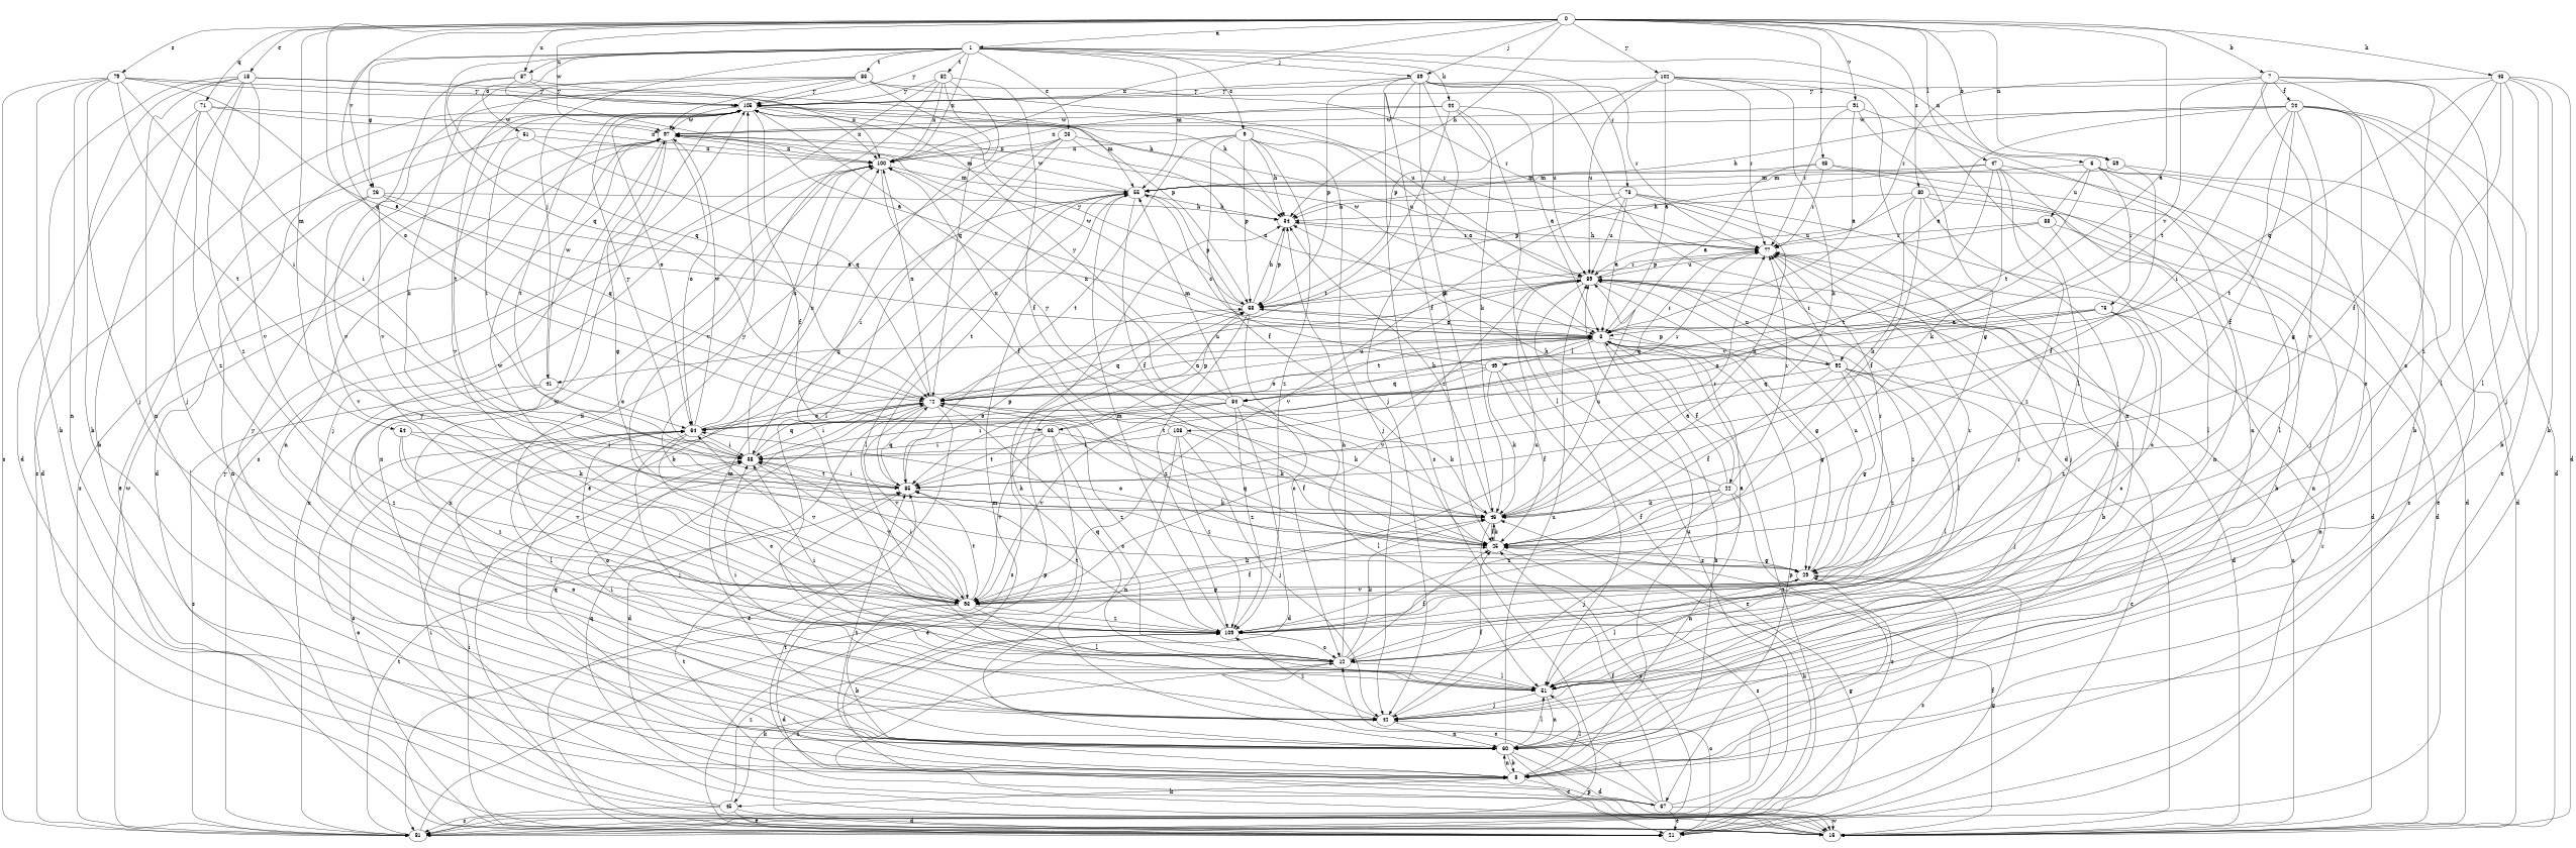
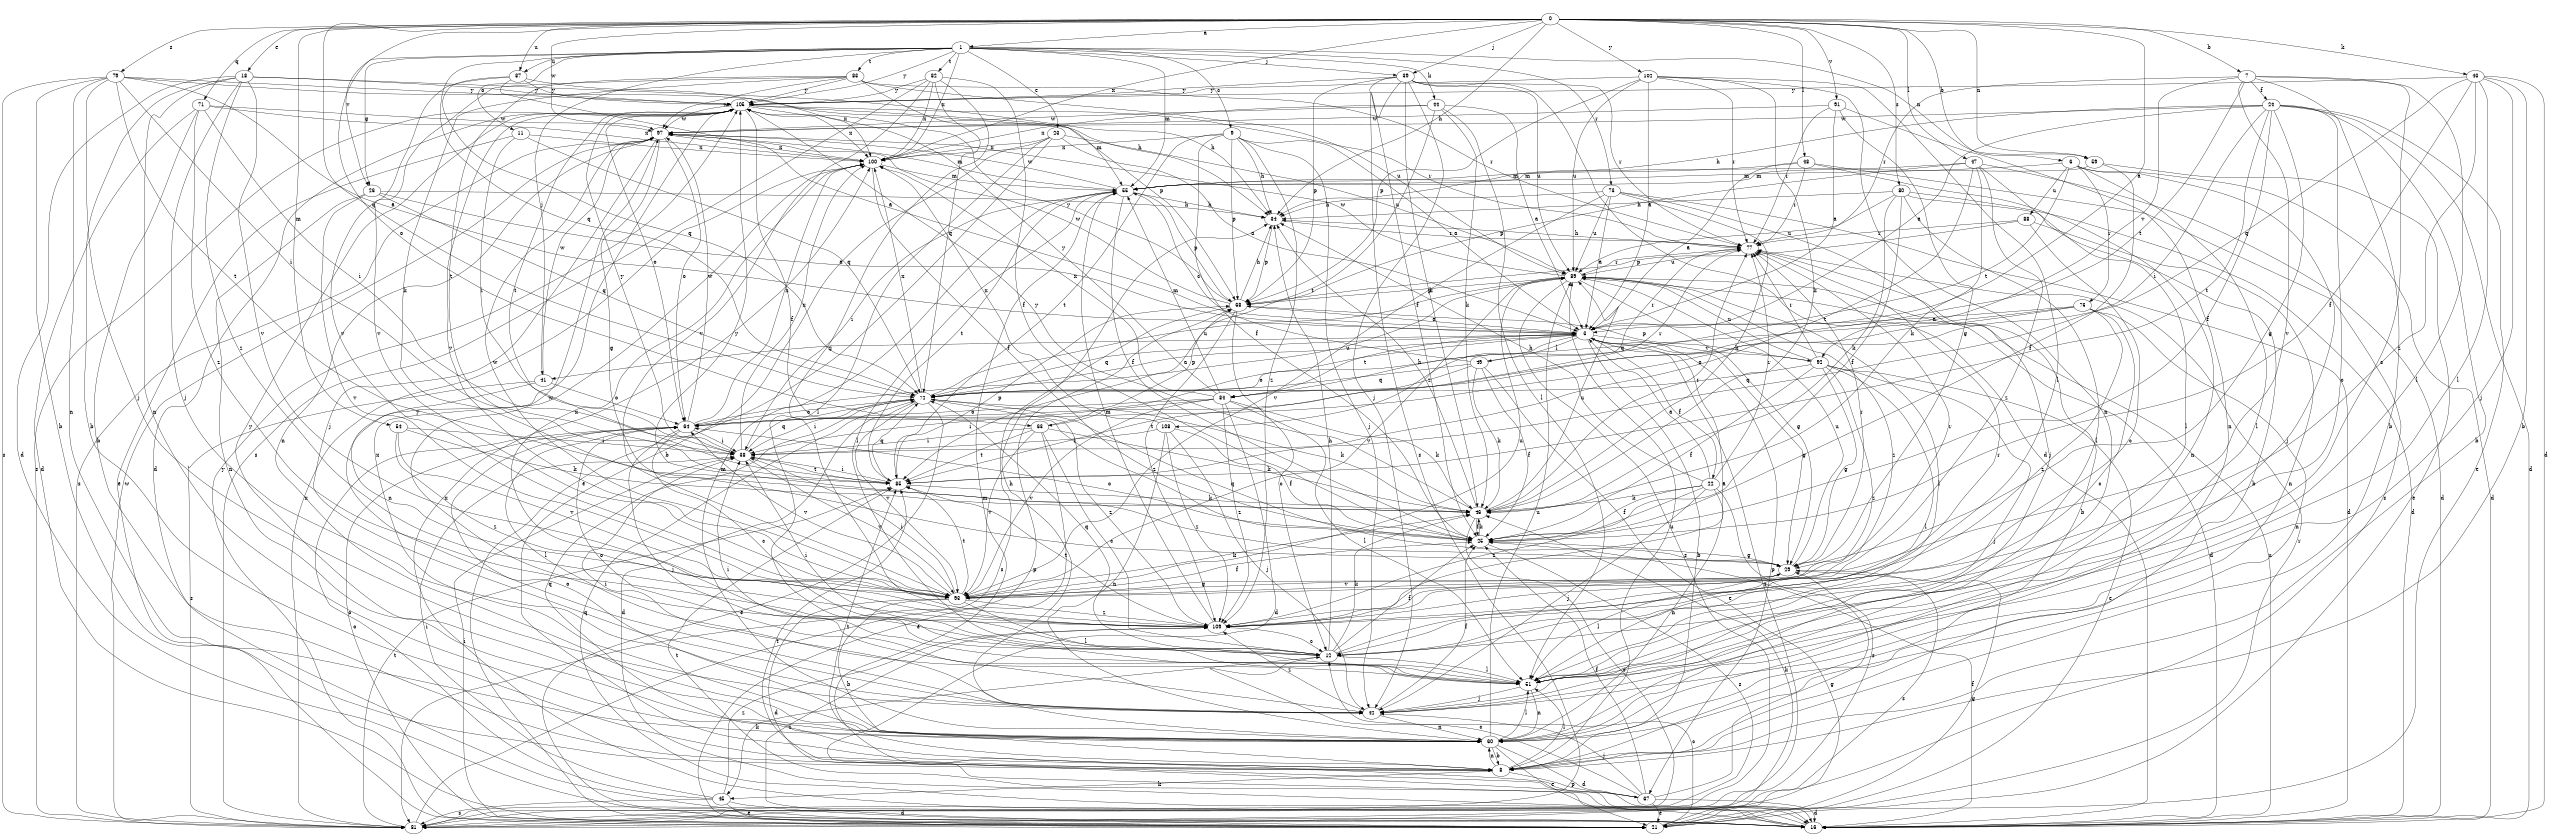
  strict digraph {
    0
    1
    3
    6
    7
    18
    34
    39
    43
    47
    48
    54
    59
    71
    72
    79
    80
    87
    91
    97
    100
    102
    26
    9
    n25 [label=23]
    41
    44
    55
-   61
+   61 [label=11]
    63
    73
    82
    83
    105
    92
    8
    22
    29
    49
    67
    81
    84
    108
    16
    42
    51
    76
    88
    12
    24
    77
    93
    60
    109
    68
    89
    25
    46
    85
    38
    21
    64
    45
    0 -> 1 [label=a]
    0 -> 3 [label=a]
    0 -> 6 [label=b]
    0 -> 7 [label=b]
    0 -> 18 [label=e]
    0 -> 34 [label=h]
    0 -> 39 [label=j]
    0 -> 43 [label=k]
    0 -> 47 [label=l]
    0 -> 48 [label=l]
    0 -> 54 [label=m]
    0 -> 59 [label=n]
    0 -> 71 [label=q]
    0 -> 72 [label=q]
    0 -> 79 [label=s]
    0 -> 80 [label=s]
    0 -> 87 [label=u]
    0 -> 91 [label=v]
    0 -> 97 [label=w]
    0 -> 100 [label=x]
    0 -> 102 [label=y]
    0 -> 26 [label=v]
    1 -> 39 [label=j]
    1 -> 59 [label=n]
    1 -> 72 [label=q]
    1 -> 87 [label=u]
    1 -> 100 [label=x]
    1 -> 26 [label=g]
    1 -> 9 [label=c]
    1 -> n25 [label=e]
    1 -> 41 [label=j]
    1 -> 44 [label=k]
    1 -> 55 [label=m]
    1 -> 61 [label=o]
    1 -> 63 [label=o]
    1 -> 73 [label=r]
    1 -> 82 [label=t]
    1 -> 83 [label=t]
    1 -> 105 [label=y]
    3 -> 72 [label=q]
    3 -> 41 [label=j]
    3 -> 63 [label=o]
    3 -> 92 [label=v]
    3 -> 8 [label=b]
    3 -> 22 [label=f]
    3 -> 29 [label=g]
    3 -> 49 [label=l]
    3 -> 67 [label=p]
    3 -> 81 [label=s]
    3 -> 84 [label=t]
    3 -> 108 [label=z]
    6 -> 55 [label=m]
    6 -> 84 [label=t]
    6 -> 16 [label=d]
    6 -> 42 [label=j]
    6 -> 51 [label=l]
    6 -> 76 [label=r]
    6 -> 88 [label=u]
    7 -> 92 [label=v]
    7 -> 8 [label=b]
    7 -> 84 [label=t]
    7 -> 51 [label=l]
    7 -> 12 [label=c]
    7 -> 24 [label=f]
    7 -> 77 [label=r]
    7 -> 93 [label=v]
    18 -> 34 [label=h]
    18 -> 105 [label=y]
    18 -> 8 [label=b]
    18 -> 16 [label=d]
    18 -> 42 [label=j]
    18 -> 93 [label=v]
    18 -> 60 [label=n]
    18 -> 109 [label=z]
    34 -> 77 [label=r]
    34 -> 68 [label=p]
    39 -> 105 [label=y]
    39 -> 81 [label=s]
    39 -> 16 [label=d]
    39 -> 42 [label=j]
    39 -> 77 [label=r]
    39 -> 68 [label=p]
    39 -> 89 [label=u]
    39 -> 25 [label=f]
    39 -> 46 [label=k]
    43 -> 72 [label=q]
    43 -> 105 [label=y]
    43 -> 8 [label=b]
    43 -> 16 [label=d]
    43 -> 42 [label=j]
    43 -> 51 [label=l]
    43 -> 109 [label=z]
    43 -> 25 [label=f]
    47 -> 55 [label=m]
    47 -> 16 [label=d]
    47 -> 51 [label=l]
    47 -> 109 [label=z]
    47 -> 68 [label=p]
    47 -> 46 [label=k]
    47 -> 85 [label=t]
    48 -> 3 [label=a]
    48 -> 55 [label=m]
    48 -> 81 [label=s]
    48 -> 77 [label=r]
    48 -> 60 [label=n]
    54 -> 93 [label=v]
    54 -> 109 [label=z]
    54 -> 46 [label=k]
    54 -> 38 [label=i]
    59 -> 55 [label=m]
    59 -> 25 [label=f]
    59 -> 21 [label=e]
    71 -> 97 [label=w]
    71 -> 100 [label=x]
    71 -> 8 [label=b]
    71 -> 16 [label=d]
    71 -> 109 [label=z]
    71 -> 38 [label=i]
    72 -> 3 [label=a]
    72 -> 100 [label=x]
    72 -> 16 [label=d]
    72 -> 93 [label=v]
    72 -> 109 [label=z]
    72 -> 89 [label=u]
    72 -> 46 [label=k]
    72 -> 38 [label=i]
    72 -> 21 [label=e]
    72 -> 64 [label=o]
    79 -> 3 [label=a]
    79 -> 34 [label=h]
    79 -> 105 [label=y]
    79 -> 8 [label=b]
    79 -> 81 [label=s]
    79 -> 42 [label=j]
    79 -> 60 [label=n]
    79 -> 85 [label=t]
    79 -> 38 [label=i]
    80 -> 34 [label=h]
    80 -> 8 [label=b]
    80 -> 16 [label=d]
    80 -> 51 [label=l]
    80 -> 89 [label=u]
    80 -> 25 [label=f]
    80 -> 46 [label=k]
    87 -> 3 [label=a]
    87 -> 72 [label=q]
    87 -> 100 [label=x]
    87 -> 105 [label=y]
    87 -> 93 [label=v]
    91 -> 3 [label=a]
    91 -> 97 [label=w]
    91 -> 29 [label=g]
    91 -> 77 [label=r]
    91 -> 60 [label=n]
    97 -> 100 [label=x]
    97 -> 55 [label=m]
    97 -> 29 [label=g]
    97 -> 81 [label=s]
    97 -> 42 [label=j]
    97 -> 60 [label=n]
    97 -> 64 [label=o]
    100 -> 55 [label=m]
    100 -> 25 [label=f]
    102 -> 3 [label=a]
    102 -> 105 [label=y]
    102 -> 51 [label=l]
    102 -> 77 [label=r]
    102 -> 60 [label=n]
    102 -> 68 [label=p]
    102 -> 89 [label=u]
    102 -> 46 [label=k]
    26 -> 3 [label=a]
    26 -> 34 [label=h]
    26 -> 72 [label=q]
    26 -> 93 [label=v]
    26 -> 60 [label=n]
    9 -> 3 [label=a]
    9 -> 34 [label=h]
    9 -> 100 [label=x]
    9 -> 42 [label=j]
    9 -> 109 [label=z]
    9 -> 68 [label=p]
    9 -> 25 [label=f]
    9 -> 85 [label=t]
    n25 -> 3 [label=a]
    n25 -> 100 [label=x]
    n25 -> 8 [label=b]
    n25 -> 51 [label=l]
    n25 -> 89 [label=u]
    n25 -> 21 [label=e]
    41 -> 97 [label=w]
    41 -> 81 [label=s]
-   41 -> 109 [label=z]
+   41 -> 109 [label=n]
    41 -> 64 [label=o]
    44 -> 3 [label=a]
    44 -> 97 [label=w]
    44 -> 100 [label=x]
    44 -> 51 [label=l]
    44 -> 46 [label=k]
    44 -> 85 [label=t]
    55 -> 34 [label=h]
    55 -> 97 [label=w]
    55 -> 51 [label=l]
    55 -> 68 [label=p]
    55 -> 25 [label=f]
    55 -> 85 [label=t]
    55 -> 38 [label=i]
    61 -> 72 [label=q]
    61 -> 100 [label=x]
    61 -> 38 [label=i]
    61 -> 21 [label=e]
    63 -> 12 [label=c]
    63 -> 93 [label=v]
    63 -> 68 [label=p]
    63 -> 46 [label=k]
    63 -> 85 [label=t]
    63 -> 38 [label=i]
    63 -> 21 [label=e]
    73 -> 3 [label=a]
    73 -> 34 [label=h]
    73 -> 16 [label=d]
    73 -> 42 [label=j]
    73 -> 93 [label=v]
    73 -> 89 [label=u]
    73 -> 46 [label=k]
    82 -> 72 [label=q]
    82 -> 100 [label=x]
    82 -> 105 [label=y]
    82 -> 81 [label=s]
    82 -> 93 [label=v]
    82 -> 109 [label=z]
    82 -> 25 [label=f]
    83 -> 97 [label=w]
    83 -> 105 [label=y]
    83 -> 77 [label=r]
    83 -> 93 [label=v]
    83 -> 68 [label=p]
    83 -> 89 [label=u]
    83 -> 46 [label=k]
    83 -> 85 [label=t]
    105 -> 97 [label=w]
    105 -> 100 [label=x]
    105 -> 55 [label=m]
    105 -> 81 [label=s]
    105 -> 16 [label=d]
    105 -> 77 [label=r]
    105 -> 93 [label=v]
    105 -> 25 [label=f]
    105 -> 85 [label=t]
    105 -> 64 [label=o]
    92 -> 72 [label=q]
    92 -> 29 [label=g]
    92 -> 42 [label=j]
    92 -> 51 [label=l]
    92 -> 77 [label=r]
    92 -> 109 [label=z]
    92 -> 68 [label=p]
    92 -> 89 [label=u]
    92 -> 25 [label=f]
    92 -> 21 [label=e]
    8 -> 72 [label=q]
    8 -> 67 [label=p]
    8 -> 51 [label=l]
    8 -> 60 [label=n]
    8 -> 89 [label=u]
    8 -> 85 [label=t]
    8 -> 45 [label=k]
    22 -> 3 [label=a]
    22 -> 34 [label=h]
    22 -> 81 [label=s]
    22 -> 42 [label=j]
    22 -> 77 [label=r]
    22 -> 60 [label=n]
    22 -> 109 [label=z]
    22 -> 25 [label=f]
    22 -> 46 [label=k]
    29 -> 72 [label=q]
    29 -> 105 [label=y]
    29 -> 81 [label=s]
    29 -> 51 [label=l]
    29 -> 77 [label=r]
    29 -> 93 [label=v]
    29 -> 89 [label=u]
    49 -> 72 [label=q]
    49 -> 55 [label=c]
    49 -> 77 [label=r]
    49 -> 25 [label=f]
    49 -> 46 [label=k]
    49 -> 85 [label=t]
    49 -> 21 [label=e]
    67 -> 55 [label=m]
    67 -> 29 [label=g]
-   67 -> 16 [label=w]
+   67 -> 16 [label=d]
    67 -> 42 [label=j]
    67 -> 12 [label=c]
    67 -> 25 [label=f]
    67 -> 85 [label=t]
    67 -> 21 [label=e]
    81 -> 97 [label=w]
    81 -> 100 [label=x]
    81 -> 68 [label=p]
    81 -> 85 [label=t]
    84 -> 100 [label=x]
    84 -> 55 [label=m]
    84 -> 105 [label=y]
    84 -> 16 [label=d]
    84 -> 51 [label=l]
    84 -> 93 [label=v]
    84 -> 109 [label=z]
    84 -> 46 [label=k]
    84 -> 38 [label=i]
    84 -> 64 [label=o]
    108 -> 100 [label=x]
    108 -> 42 [label=j]
    108 -> 60 [label=n]
    108 -> 109 [label=z]
    108 -> 25 [label=f]
    108 -> 38 [label=i]
    16 -> 72 [label=q]
    16 -> 100 [label=x]
    16 -> 89 [label=u]
    16 -> 25 [label=f]
    16 -> 85 [label=t]
    42 -> 105 [label=y]
    42 -> 60 [label=n]
    42 -> 109 [label=z]
    42 -> 25 [label=f]
    42 -> 38 [label=i]
    51 -> 42 [label=j]
    51 -> 60 [label=n]
    51 -> 38 [label=i]
    51 -> 64 [label=o]
    76 -> 3 [label=a]
    76 -> 72 [label=q]
    76 -> 12 [label=c]
    76 -> 60 [label=n]
    76 -> 109 [label=z]
    76 -> 64 [label=o]
    88 -> 12 [label=c]
    88 -> 77 [label=r]
    88 -> 60 [label=n]
    88 -> 68 [label=p]
    12 -> 34 [label=h]
    12 -> 72 [label=q]
    12 -> 97 [label=w]
    12 -> 100 [label=x]
    12 -> 51 [label=l]
    12 -> 77 [label=r]
    12 -> 25 [label=f]
    12 -> 46 [label=k]
    12 -> 38 [label=i]
    12 -> 45 [label=k]
    24 -> 3 [label=a]
    24 -> 34 [label=h]
    24 -> 97 [label=w]
    24 -> 8 [label=b]
    24 -> 29 [label=g]
    24 -> 16 [label=d]
    24 -> 12 [label=c]
    24 -> 25 [label=f]
    24 -> 85 [label=t]
    24 -> 38 [label=i]
    24 -> 21 [label=e]
    77 -> 34 [label=h]
    77 -> 8 [label=b]
    77 -> 89 [label=u]
    93 -> 97 [label=w]
    93 -> 8 [label=b]
    93 -> 29 [label=g]
    93 -> 16 [label=d]
    93 -> 51 [label=l]
    93 -> 77 [label=r]
    93 -> 109 [label=z]
    93 -> 89 [label=u]
    93 -> 25 [label=f]
    93 -> 46 [label=k]
    93 -> 85 [label=t]
    93 -> 38 [label=i]
    93 -> 64 [label=v]
    60 -> 34 [label=h]
    60 -> 100 [label=x]
    60 -> 55 [label=m]
    60 -> 105 [label=y]
    60 -> 8 [label=b]
    60 -> 16 [label=d]
    60 -> 51 [label=l]
    60 -> 89 [label=u]
    60 -> 21 [label=e]
    60 -> 64 [label=o]
    109 -> 3 [label=a]
    109 -> 55 [label=m]
    109 -> 12 [label=c]
    109 -> 85 [label=t]
    68 -> 3 [label=a]
    68 -> 34 [label=h]
    68 -> 97 [label=w]
    68 -> 105 [label=y]
    68 -> 81 [label=s]
    68 -> 12 [label=c]
    68 -> 109 [label=z]
    89 -> 97 [label=w]
    89 -> 29 [label=g]
    89 -> 81 [label=s]
    89 -> 16 [label=d]
    89 -> 51 [label=l]
    89 -> 77 [label=r]
    89 -> 93 [label=v]
    89 -> 109 [label=z]
    89 -> 68 [label=p]
    25 -> 29 [label=g]
    25 -> 81 [label=s]
    25 -> 46 [label=k]
    25 -> 64 [label=o]
    46 -> 34 [label=h]
    46 -> 105 [label=y]
    46 -> 81 [label=s]
    46 -> 77 [label=r]
    46 -> 89 [label=u]
    46 -> 25 [label=f]
    85 -> 72 [label=q]
    85 -> 68 [label=p]
    85 -> 46 [label=k]
    85 -> 38 [label=i]
    38 -> 72 [label=q]
    38 -> 100 [label=x]
    38 -> 105 [label=y]
    38 -> 93 [label=v]
    38 -> 85 [label=t]
    21 -> 105 [label=y]
    21 -> 29 [label=g]
    21 -> 12 [label=c]
    21 -> 77 [label=r]
    21 -> 109 [label=z]
    21 -> 46 [label=k]
    21 -> 38 [label=i]
    21 -> 64 [label=o]
    64 -> 97 [label=w]
    64 -> 100 [label=x]
    64 -> 42 [label=j]
    64 -> 51 [label=l]
    64 -> 12 [label=c]
    64 -> 77 [label=r]
    64 -> 89 [label=u]
    64 -> 38 [label=i]
    45 -> 81 [label=s]
    45 -> 16 [label=d]
    45 -> 109 [label=z]
    45 -> 38 [label=i]
    45 -> 21 [label=e]
    45 -> 64 [label=o]
  }
